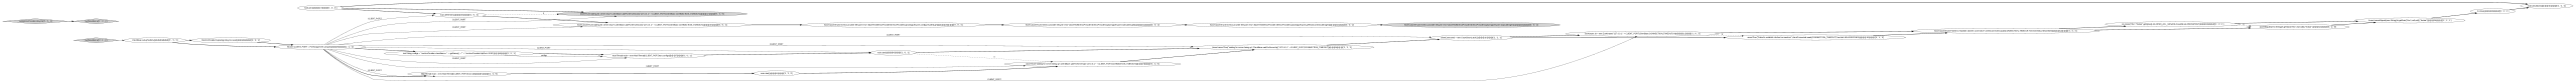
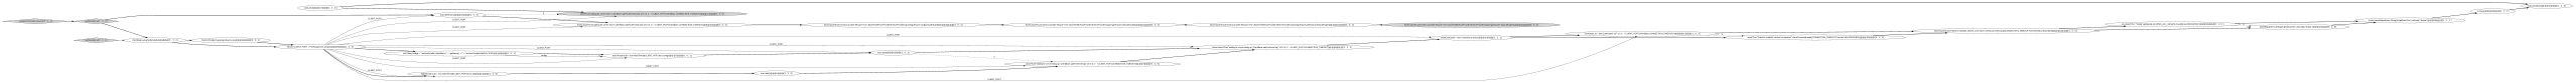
  digraph {
    fontname="Liberation Sans"
    rankdir=LR
    node [fillcolor=white fontname="Liberation Sans" shape=ellipse style=filled]
    edge [fontname="Liberation Sans" style=bold]
    n1 [label="main.start()@@@8@@@['1', '0', '1']"]
    n2 [label="Assert.assertTrue(\"waiting for server being up\",ClientBase.waitForServerUp(\"127.0.0.1:\" + CLIENT_PORT,CONNECTION_TIMEOUT))@@@9@@@['1', '1', '1']"]
    n3 [label="assertTrue(\"waiting for server being up\",ClientBase.waitForServerUp(\"127.0.0.1:\" + CLIENT_PORT,CONNECTION_TIMEOUT))@@@7@@@['0', '1', '0']"]
    n4 [label="clientConnected = new CountDownLatch(1)@@@10@@@['1', '1', '1']"]
    n5 [label="Assert.assertTrue(\"waiting for server down\",ClientBase.waitForServerDown(\"127.0.0.1:\" + CLIENT_PORT,ClientBase.CONNECTION_TIMEOUT))@@@19@@@['0', '0', '1']"]
    n6 [label="Assert.assertTrue(\"metrics provider lifecycle error\",BaseTestMetricsProvider.MetricsProviderCapturingLifecycle.configureCalled.get())@@@20@@@['0', '0', '1']"]
    n7 [label="Assert.assertTrue(\"metrics provider lifecycle error\",BaseTestMetricsProvider.MetricsProviderCapturingLifecycle.startCalled.get())@@@21@@@['0', '0', '1']"]
    n8 [fillcolor=lightgray label="testStandalone['1', '0', '0']" shape=diamond]
    n9 [label="ClientBase.setupTestEnv()@@@3@@@['1', '1', '1']"]
    n10 [label="final int CLIENT_PORT = PortAssignment.unique()@@@5@@@['1', '1', '1']"]
    n11 [label="MetricsProviderCapturingLifecycle.reset()@@@4@@@['0', '0', '1']"]
    n12 [label="Assert.assertTrue(\"metrics provider lifecycle error\",BaseTestMetricsProvider.MetricsProviderCapturingLifecycle.getRootContextCalled.get())@@@22@@@['0', '0', '1']"]
    n13 [fillcolor=lightgray label="Assert.assertTrue(\"metrics provider lifecycle error\",BaseTestMetricsProvider.MetricsProviderCapturingLifecycle.stopCalled.get())@@@23@@@['0', '0', '1']"]
    n14 [label="ZooKeeper zk = new ZooKeeper(\"127.0.0.1:\" + CLIENT_PORT,ClientBase.CONNECTION_TIMEOUT,this)@@@11@@@['1', '0', '1']"]
    n15 [label="assertTrue(\"Failed to establish zkclient connection!\",clientConnected.await(CONNECTION_TIMEOUT,TimeUnit.MILLISECONDS))@@@10@@@['0', '1', '0']"]
    n16 [label="main.join()@@@17@@@['1', '1', '1']"]
    n17 [fillcolor=lightgray label="assertTrue(\"waiting for server down\",ClientBase.waitForServerDown(\"127.0.0.1:\" + CLIENT_PORT,ClientBase.CONNECTION_TIMEOUT))@@@17@@@['0', '1', '0']"]
    n18 [label="main.deleteDirs()@@@18@@@['1', '0', '1']"]
    n19 [label="main.shutdown()@@@16@@@['1', '1', '1']"]
    n20 [label="Assert.assertEquals(new String(zk.getData(\"/foo\",null,null)),\"foobar\")@@@14@@@['1', '1', '1']"]
    n21 [label="zk.close()@@@15@@@['1', '1', '1']"]
    n22 [label="final String configs = \"metricsProvider.className=\" + .getName() + \"\" + \"metricsProvider.httpPort=1234\"@@@6@@@['0', '0', '1']"]
    n23 [label="MainThread main = new MainThread(CLIENT_PORT,true,configs)@@@7@@@['0', '0', '1']"]
    n24 [label="MainThread main = new MainThread(CLIENT_PORT,true,null)@@@5@@@['1', '1', '0']"]
    n25 [label="Assert.assertTrue(\"Failed to establish zkclient connection!\",clientConnected.await(CONNECTION_TIMEOUT,TimeUnit.MILLISECONDS))@@@12@@@['1', '1', '1']"]
    n26 [label="main.start()@@@6@@@['1', '1', '0']"]
    n27 [fillcolor=lightgray label="testMetricsProviderLifecycle['0', '0', '1']" shape=diamond]
    n28 [label="zk.create(\"/foo\",\"foobar\".getBytes(),Ids.OPEN_ACL_UNSAFE,CreateMode.PERSISTENT)@@@13@@@['1', '0', '1']"]
    n29 [label="assertEquals(new String(zk.getData(\"/foo\",null,null)),\"foobar\")@@@12@@@['0', '1', '0']"]
    n30 [fillcolor=lightgray label="testStandalone['0', '1', '0']" shape=diamond]
    n1 -> n2
    n1 -> n3 [label=0 style=dashed]
    n2 -> n4
    n3 -> n2
    n4 -> n14
    n4 -> n15
    n5 -> n6
    n6 -> n7
    n7 -> n12
+   n8 -> n9
    n9 -> n10
    n9 -> n11
    n10 -> n1 [label=CLIENT_PORT style=solid]
    n10 -> n2 [label=CLIENT_PORT style=solid]
    n10 -> n3 [label=CLIENT_PORT style=solid]
    n10 -> n4 [label=CLIENT_PORT style=solid]
    n10 -> n5 [label=CLIENT_PORT style=solid]
    n10 -> n14 [label=CLIENT_PORT style=solid]
    n10 -> n17 [label=CLIENT_PORT style=solid]
    n10 -> n18 [label=CLIENT_PORT style=solid]
    n10 -> n22
    n10 -> n23 [label=CLIENT_PORT style=solid]
    n10 -> n24
    n10 -> n24 [label=CLIENT_PORT style=solid]
    n11 -> n10
    n12 -> n13
    n14 -> n15 [label=0 style=dashed]
    n14 -> n25
    n15 -> n25
    n16 -> n17
-   n16 -> n18
+   n8 -> n18
    n16 -> n19
    n18 -> n5
    n18 -> n17 [label=0 style=dashed]
    n20 -> n21
    n21 -> n19
    n22 -> n23
    n22 -> n23 [label=configs style=solid]
    n23 -> n1
    n24 -> n26
    n25 -> n28
    n25 -> n29
    n26 -> n3
    n27 -> n8
    n28 -> n20
    n28 -> n29 [label=0 style=dashed]
    n29 -> n20
    n30 -> n9 [style=solid]
  }
